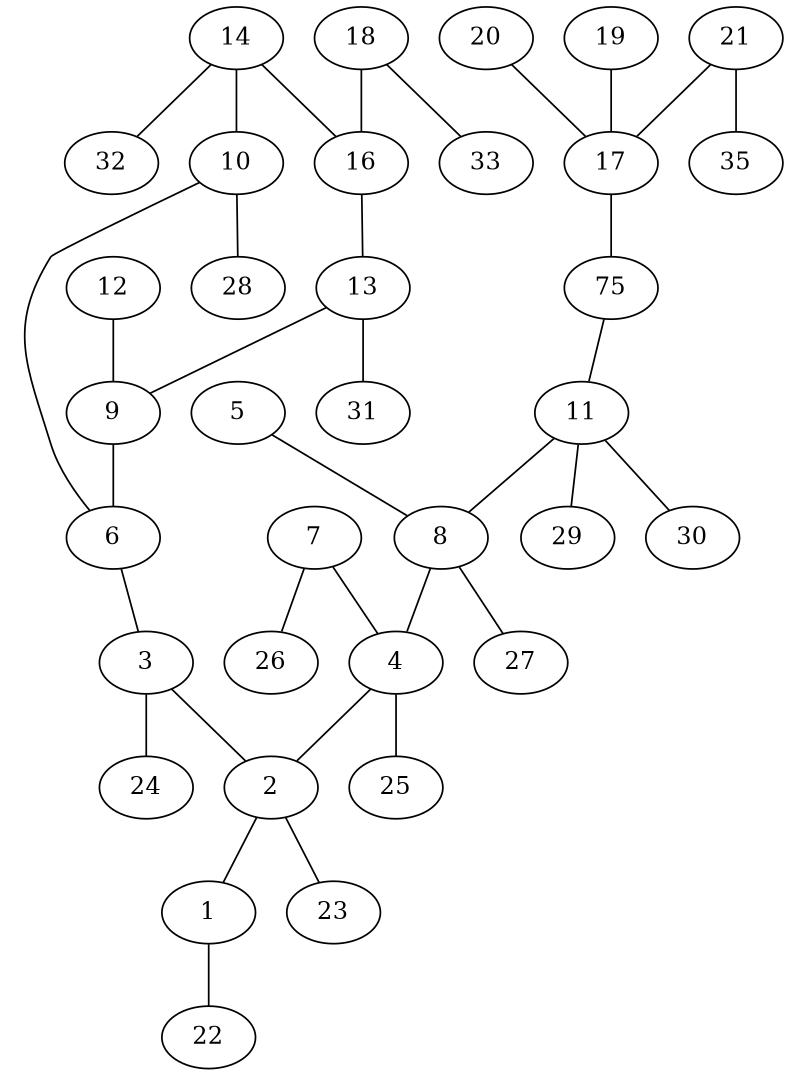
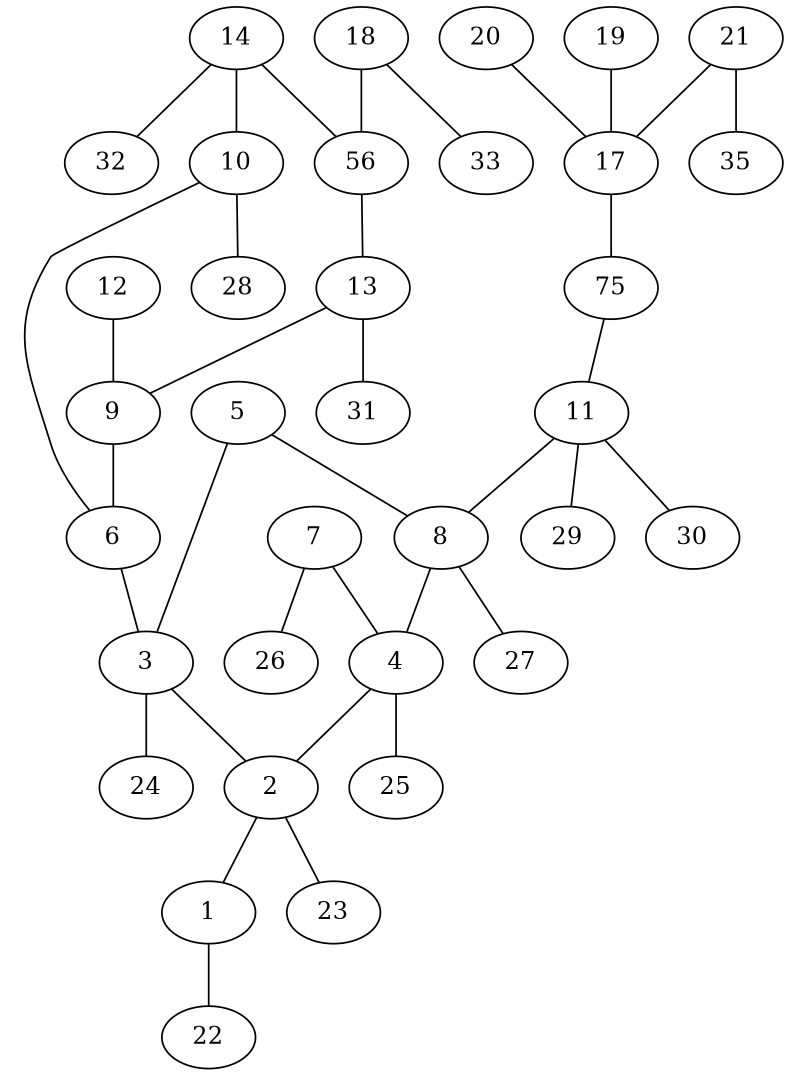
  graph {
    node [chem=H]
    edge [valence=1]
    1 [chem=O]
    22
    2 [chem=C]
    23
    3 [chem=C]
    24
    4 [chem=C]
    25
    5 [chem=O]
    8 [chem=C]
    27
    6 [chem=N]
    7 [chem=O]
    26
    9 [chem=C]
    10 [chem=C]
    28
    11 [chem=C]
    29
    30
    12 [chem=O]
    13 [chem=N]
    31
    14 [chem=C]
-   16 [chem=C]
+   16 [chem=C label=56]
    32
    n27 [chem=O label=75]
    17 [chem=P]
    18 [chem=N]
    33
    19 [chem=O]
    20 [chem=O]
    21 [chem=O]
    35
    1 -- 22
    2 -- 1
    2 -- 23
    3 -- 2
    3 -- 24
    4 -- 2
    4 -- 25
+   5 -- 3
    5 -- 8
    8 -- 4
    8 -- 27
    6 -- 3
    7 -- 4
    7 -- 26
    9 -- 6
    10 -- 6
    10 -- 28
    11 -- 8
    11 -- 29
    11 -- 30
    12 -- 9 [valence=2]
    13 -- 9
    13 -- 31
    14 -- 10 [valence=2]
    14 -- 16
    14 -- 32
    16 -- 13
    n27 -- 11
    17 -- n27
    18 -- 16 [valence=2]
    18 -- 33
    19 -- 17 [valence=2]
    20 -- 17
    21 -- 17
    21 -- 35
  }
